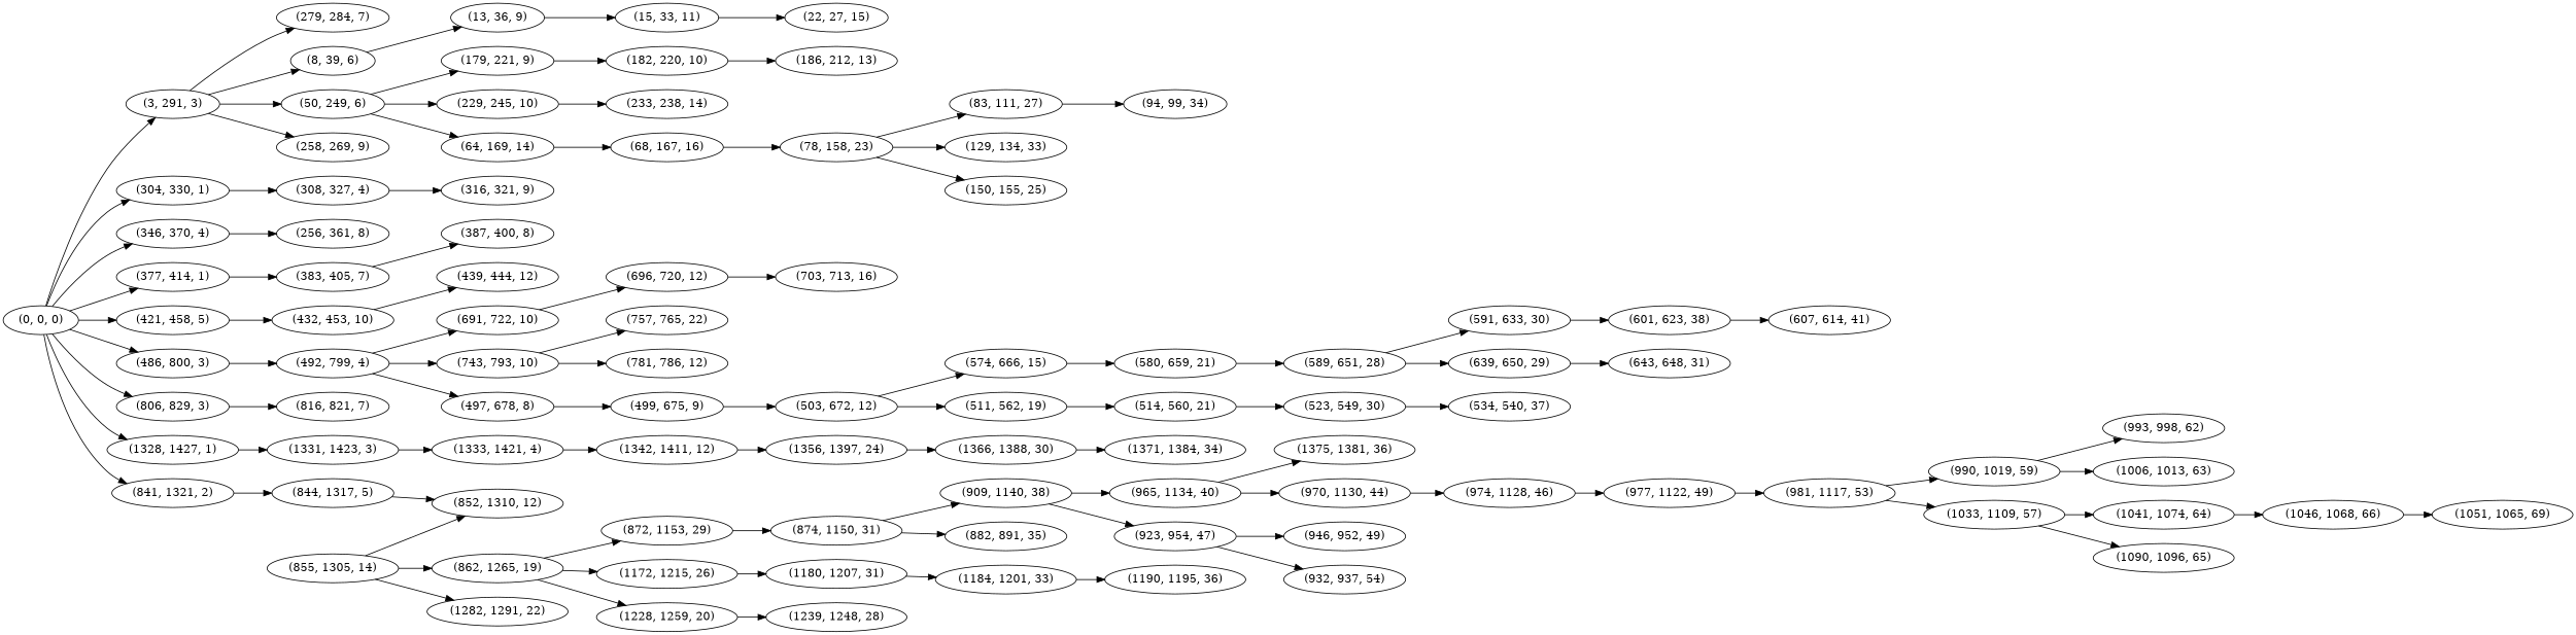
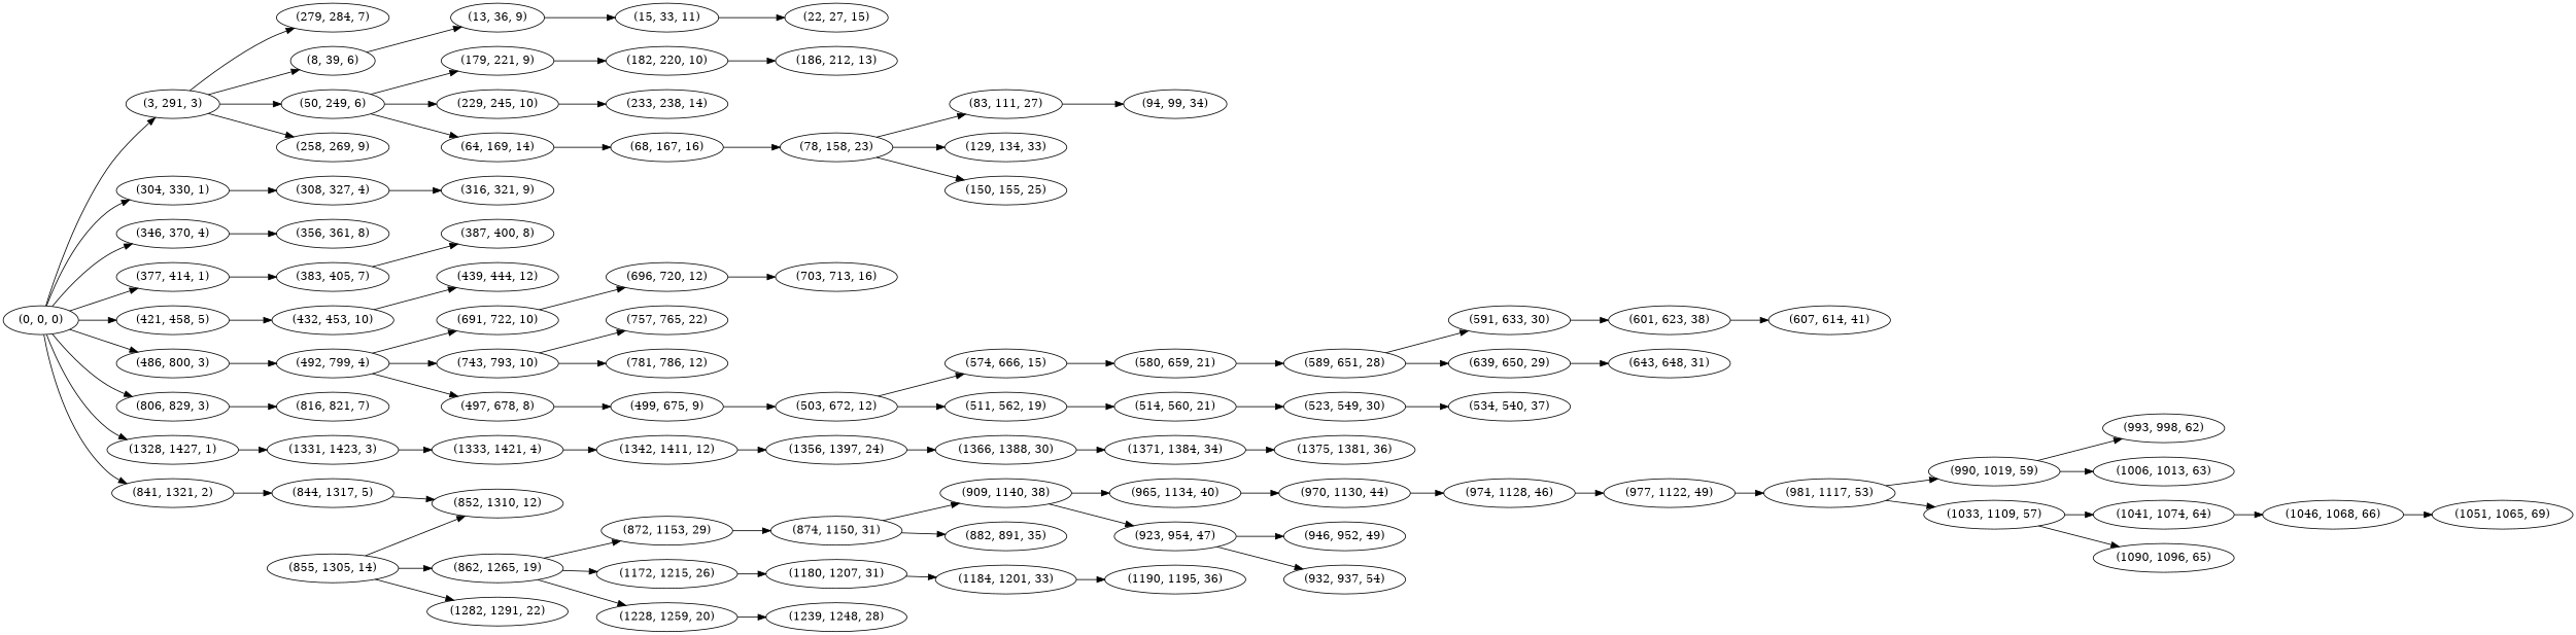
  digraph {
    rankdir=LR
    "(0, 0, 0)"
    "(3, 291, 3)"
    "(304, 330, 1)"
    "(346, 370, 4)"
    "(377, 414, 1)"
    "(421, 458, 5)"
    "(486, 800, 3)"
    "(806, 829, 3)"
    "(841, 1321, 2)"
    "(1328, 1427, 1)"
    "(8, 39, 6)"
    "(50, 249, 6)"
    "(258, 269, 9)"
    "(279, 284, 7)"
    "(308, 327, 4)"
-   "(356, 361, 8)" [label="(256, 361, 8)"]
+   "(356, 361, 8)"
    "(383, 405, 7)"
    "(432, 453, 10)"
    "(492, 799, 4)"
    "(816, 821, 7)"
    "(844, 1317, 5)"
    "(1331, 1423, 3)"
    "(13, 36, 9)"
    "(64, 169, 14)"
    "(179, 221, 9)"
    "(229, 245, 10)"
    "(15, 33, 11)"
    "(22, 27, 15)"
    "(68, 167, 16)"
    "(182, 220, 10)"
    "(233, 238, 14)"
    "(78, 158, 23)"
    "(83, 111, 27)"
    "(129, 134, 33)"
    "(150, 155, 25)"
    "(94, 99, 34)"
    "(186, 212, 13)"
    "(316, 321, 9)"
    "(387, 400, 8)"
    "(439, 444, 12)"
    "(497, 678, 8)"
    "(691, 722, 10)"
    "(743, 793, 10)"
    "(499, 675, 9)"
    "(696, 720, 12)"
    "(757, 765, 22)"
    "(781, 786, 12)"
    "(503, 672, 12)"
    "(511, 562, 19)"
    "(574, 666, 15)"
    "(514, 560, 21)"
    "(580, 659, 21)"
    "(523, 549, 30)"
    "(534, 540, 37)"
    "(589, 651, 28)"
    "(591, 633, 30)"
    "(639, 650, 29)"
    "(601, 623, 38)"
    "(643, 648, 31)"
    "(607, 614, 41)"
    "(703, 713, 16)"
    "(852, 1310, 12)"
    "(855, 1305, 14)"
    "(862, 1265, 19)"
    "(1282, 1291, 22)"
    "(872, 1153, 29)"
    "(1172, 1215, 26)"
    "(1228, 1259, 20)"
    "(874, 1150, 31)"
    "(1180, 1207, 31)"
    "(1239, 1248, 28)"
    "(882, 891, 35)"
    "(909, 1140, 38)"
    "(923, 954, 47)"
    "(965, 1134, 40)"
    "(932, 937, 54)"
    "(946, 952, 49)"
    "(970, 1130, 44)"
    "(974, 1128, 46)"
    "(977, 1122, 49)"
    "(981, 1117, 53)"
    "(990, 1019, 59)"
    "(1033, 1109, 57)"
    "(993, 998, 62)"
    "(1006, 1013, 63)"
    "(1041, 1074, 64)"
    "(1090, 1096, 65)"
    "(1046, 1068, 66)"
    "(1051, 1065, 69)"
    "(1184, 1201, 33)"
    "(1190, 1195, 36)"
    "(1333, 1421, 4)"
    "(1342, 1411, 12)"
    "(1356, 1397, 24)"
    "(1366, 1388, 30)"
    "(1371, 1384, 34)"
    "(1375, 1381, 36)"
    "(0, 0, 0)" -> "(3, 291, 3)"
    "(0, 0, 0)" -> "(304, 330, 1)"
    "(0, 0, 0)" -> "(346, 370, 4)"
    "(0, 0, 0)" -> "(377, 414, 1)"
    "(0, 0, 0)" -> "(421, 458, 5)"
    "(0, 0, 0)" -> "(486, 800, 3)"
    "(0, 0, 0)" -> "(806, 829, 3)"
    "(0, 0, 0)" -> "(841, 1321, 2)"
    "(0, 0, 0)" -> "(1328, 1427, 1)"
    "(3, 291, 3)" -> "(8, 39, 6)"
    "(3, 291, 3)" -> "(50, 249, 6)"
    "(3, 291, 3)" -> "(258, 269, 9)"
    "(3, 291, 3)" -> "(279, 284, 7)"
    "(304, 330, 1)" -> "(308, 327, 4)"
    "(346, 370, 4)" -> "(356, 361, 8)"
    "(377, 414, 1)" -> "(383, 405, 7)"
    "(421, 458, 5)" -> "(432, 453, 10)"
    "(486, 800, 3)" -> "(492, 799, 4)"
    "(806, 829, 3)" -> "(816, 821, 7)"
    "(841, 1321, 2)" -> "(844, 1317, 5)"
    "(1328, 1427, 1)" -> "(1331, 1423, 3)"
    "(8, 39, 6)" -> "(13, 36, 9)"
    "(50, 249, 6)" -> "(64, 169, 14)"
    "(50, 249, 6)" -> "(179, 221, 9)"
    "(50, 249, 6)" -> "(229, 245, 10)"
    "(308, 327, 4)" -> "(316, 321, 9)"
    "(383, 405, 7)" -> "(387, 400, 8)"
    "(432, 453, 10)" -> "(439, 444, 12)"
    "(492, 799, 4)" -> "(497, 678, 8)"
    "(492, 799, 4)" -> "(691, 722, 10)"
    "(492, 799, 4)" -> "(743, 793, 10)"
    "(844, 1317, 5)" -> "(852, 1310, 12)"
    "(1331, 1423, 3)" -> "(1333, 1421, 4)"
    "(13, 36, 9)" -> "(15, 33, 11)"
    "(64, 169, 14)" -> "(68, 167, 16)"
    "(179, 221, 9)" -> "(182, 220, 10)"
    "(229, 245, 10)" -> "(233, 238, 14)"
    "(15, 33, 11)" -> "(22, 27, 15)"
    "(68, 167, 16)" -> "(78, 158, 23)"
    "(182, 220, 10)" -> "(186, 212, 13)"
    "(78, 158, 23)" -> "(83, 111, 27)"
    "(78, 158, 23)" -> "(129, 134, 33)"
    "(78, 158, 23)" -> "(150, 155, 25)"
    "(83, 111, 27)" -> "(94, 99, 34)"
    "(497, 678, 8)" -> "(499, 675, 9)"
    "(691, 722, 10)" -> "(696, 720, 12)"
    "(743, 793, 10)" -> "(757, 765, 22)"
    "(743, 793, 10)" -> "(781, 786, 12)"
    "(499, 675, 9)" -> "(503, 672, 12)"
    "(696, 720, 12)" -> "(703, 713, 16)"
    "(503, 672, 12)" -> "(511, 562, 19)"
    "(503, 672, 12)" -> "(574, 666, 15)"
    "(511, 562, 19)" -> "(514, 560, 21)"
    "(574, 666, 15)" -> "(580, 659, 21)"
    "(514, 560, 21)" -> "(523, 549, 30)"
    "(580, 659, 21)" -> "(589, 651, 28)"
    "(523, 549, 30)" -> "(534, 540, 37)"
    "(589, 651, 28)" -> "(591, 633, 30)"
    "(589, 651, 28)" -> "(639, 650, 29)"
    "(591, 633, 30)" -> "(601, 623, 38)"
    "(639, 650, 29)" -> "(643, 648, 31)"
    "(601, 623, 38)" -> "(607, 614, 41)"
    "(855, 1305, 14)" -> "(852, 1310, 12)"
    "(855, 1305, 14)" -> "(862, 1265, 19)"
    "(855, 1305, 14)" -> "(1282, 1291, 22)"
    "(862, 1265, 19)" -> "(872, 1153, 29)"
    "(862, 1265, 19)" -> "(1172, 1215, 26)"
    "(862, 1265, 19)" -> "(1228, 1259, 20)"
    "(872, 1153, 29)" -> "(874, 1150, 31)"
    "(1172, 1215, 26)" -> "(1180, 1207, 31)"
    "(1228, 1259, 20)" -> "(1239, 1248, 28)"
    "(874, 1150, 31)" -> "(882, 891, 35)"
    "(874, 1150, 31)" -> "(909, 1140, 38)"
    "(1180, 1207, 31)" -> "(1184, 1201, 33)"
    "(909, 1140, 38)" -> "(923, 954, 47)"
    "(909, 1140, 38)" -> "(965, 1134, 40)"
    "(923, 954, 47)" -> "(932, 937, 54)"
    "(923, 954, 47)" -> "(946, 952, 49)"
    "(965, 1134, 40)" -> "(970, 1130, 44)"
    "(970, 1130, 44)" -> "(974, 1128, 46)"
    "(974, 1128, 46)" -> "(977, 1122, 49)"
    "(977, 1122, 49)" -> "(981, 1117, 53)"
    "(981, 1117, 53)" -> "(990, 1019, 59)"
    "(981, 1117, 53)" -> "(1033, 1109, 57)"
    "(990, 1019, 59)" -> "(993, 998, 62)"
    "(990, 1019, 59)" -> "(1006, 1013, 63)"
    "(1033, 1109, 57)" -> "(1041, 1074, 64)"
    "(1033, 1109, 57)" -> "(1090, 1096, 65)"
    "(1041, 1074, 64)" -> "(1046, 1068, 66)"
    "(1046, 1068, 66)" -> "(1051, 1065, 69)"
    "(1184, 1201, 33)" -> "(1190, 1195, 36)"
    "(1333, 1421, 4)" -> "(1342, 1411, 12)"
    "(1342, 1411, 12)" -> "(1356, 1397, 24)"
    "(1356, 1397, 24)" -> "(1366, 1388, 30)"
    "(1366, 1388, 30)" -> "(1371, 1384, 34)"
-   "(965, 1134, 40)" -> "(1375, 1381, 36)"
+   "(1371, 1384, 34)" -> "(1375, 1381, 36)"
  }
